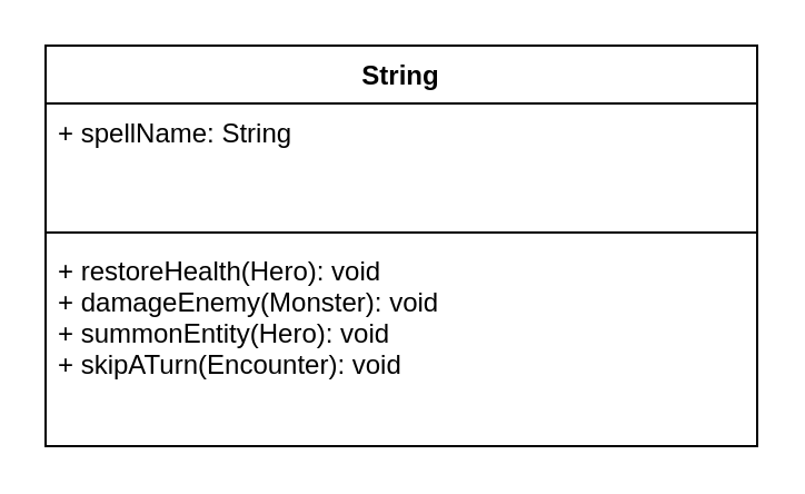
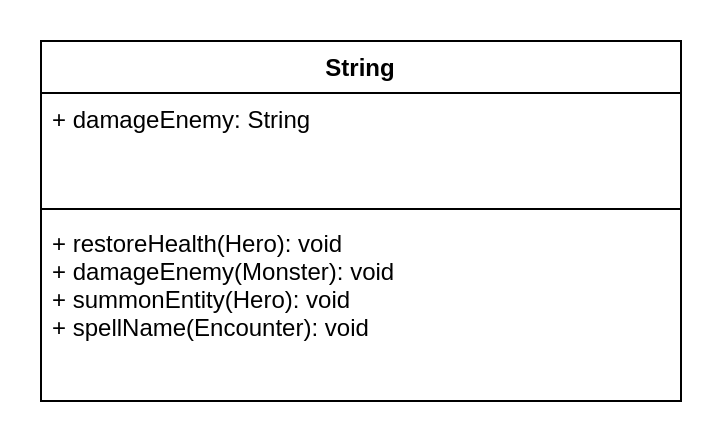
  <mxCell id="0" />
  <mxCell id="1" parent="0" />
  <mxCell id="2" value="String" style="swimlane;fontStyle=1;align=center;verticalAlign=top;childLayout=stackLayout;horizontal=1;startSize=26;horizontalStack=0;resizeParent=1;resizeParentMax=0;resizeLast=0;collapsible=1;marginBottom=0;" vertex="1" parent="1"><mxGeometry x="20" y="20" width="320" height="180" as="geometry" /></mxCell>
- <mxCell id="3" value="+ spellName: String&#10;" style="text;strokeColor=none;fillColor=none;align=left;verticalAlign=top;spacingLeft=4;spacingRight=4;overflow=hidden;rotatable=0;points=[[0,0.5],[1,0.5]];portConstraint=eastwest;" vertex="1" parent="2"><mxGeometry y="26" width="320" height="54" as="geometry" /></mxCell>
+ <mxCell id="3" value="+ damageEnemy: String&#10;" style="text;strokeColor=none;fillColor=none;align=left;verticalAlign=top;spacingLeft=4;spacingRight=4;overflow=hidden;rotatable=0;points=[[0,0.5],[1,0.5]];portConstraint=eastwest;" vertex="1" parent="2"><mxGeometry y="26" width="320" height="54" as="geometry" /></mxCell>
  <mxCell id="4" value="" style="line;strokeWidth=1;fillColor=none;align=left;verticalAlign=middle;spacingTop=-1;spacingLeft=3;spacingRight=3;rotatable=0;labelPosition=right;points=[];portConstraint=eastwest;" vertex="1" parent="2"><mxGeometry y="80" width="320" height="8" as="geometry" /></mxCell>
- <mxCell id="5" value="+ restoreHealth(Hero): void&#10;+ damageEnemy(Monster): void&#10;+ summonEntity(Hero): void&#10;+ skipATurn(Encounter): void" style="text;strokeColor=none;fillColor=none;align=left;verticalAlign=top;spacingLeft=4;spacingRight=4;overflow=hidden;rotatable=0;points=[[0,0.5],[1,0.5]];portConstraint=eastwest;" vertex="1" parent="2"><mxGeometry y="88" width="320" height="92" as="geometry" /></mxCell>
+ <mxCell id="5" value="+ restoreHealth(Hero): void&#10;+ damageEnemy(Monster): void&#10;+ summonEntity(Hero): void&#10;+ spellName(Encounter): void" style="text;strokeColor=none;fillColor=none;align=left;verticalAlign=top;spacingLeft=4;spacingRight=4;overflow=hidden;rotatable=0;points=[[0,0.5],[1,0.5]];portConstraint=eastwest;" vertex="1" parent="2"><mxGeometry y="88" width="320" height="92" as="geometry" /></mxCell>
